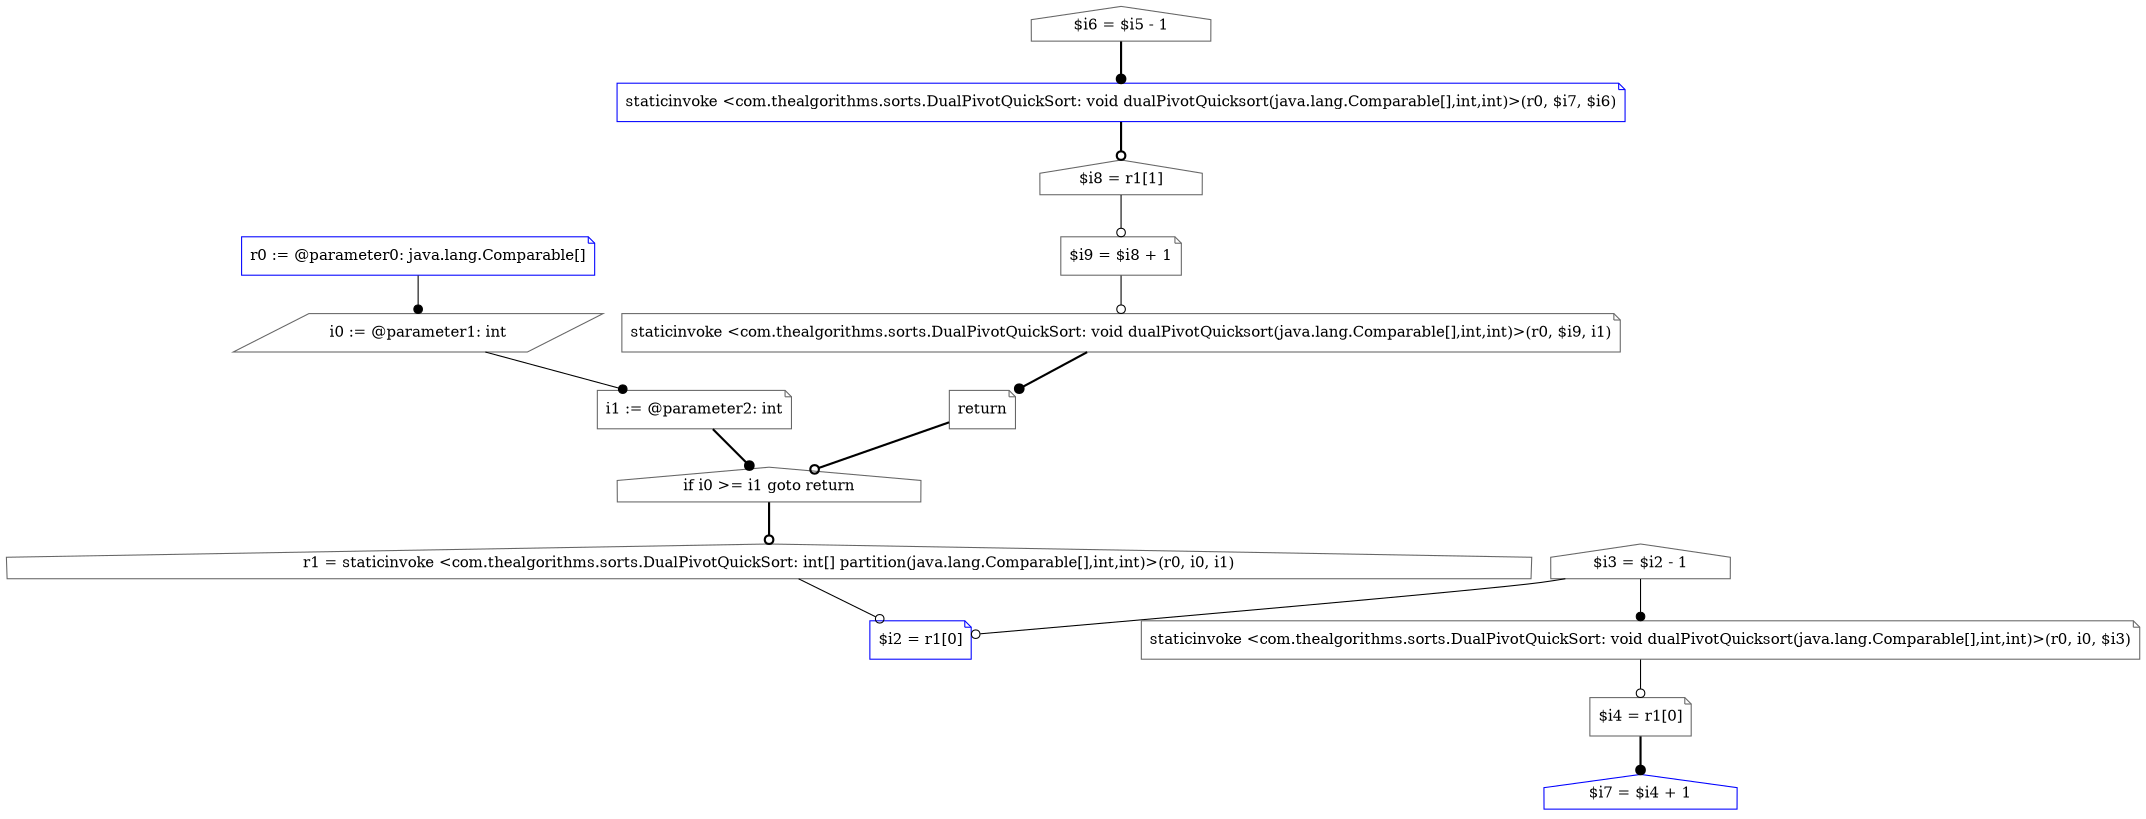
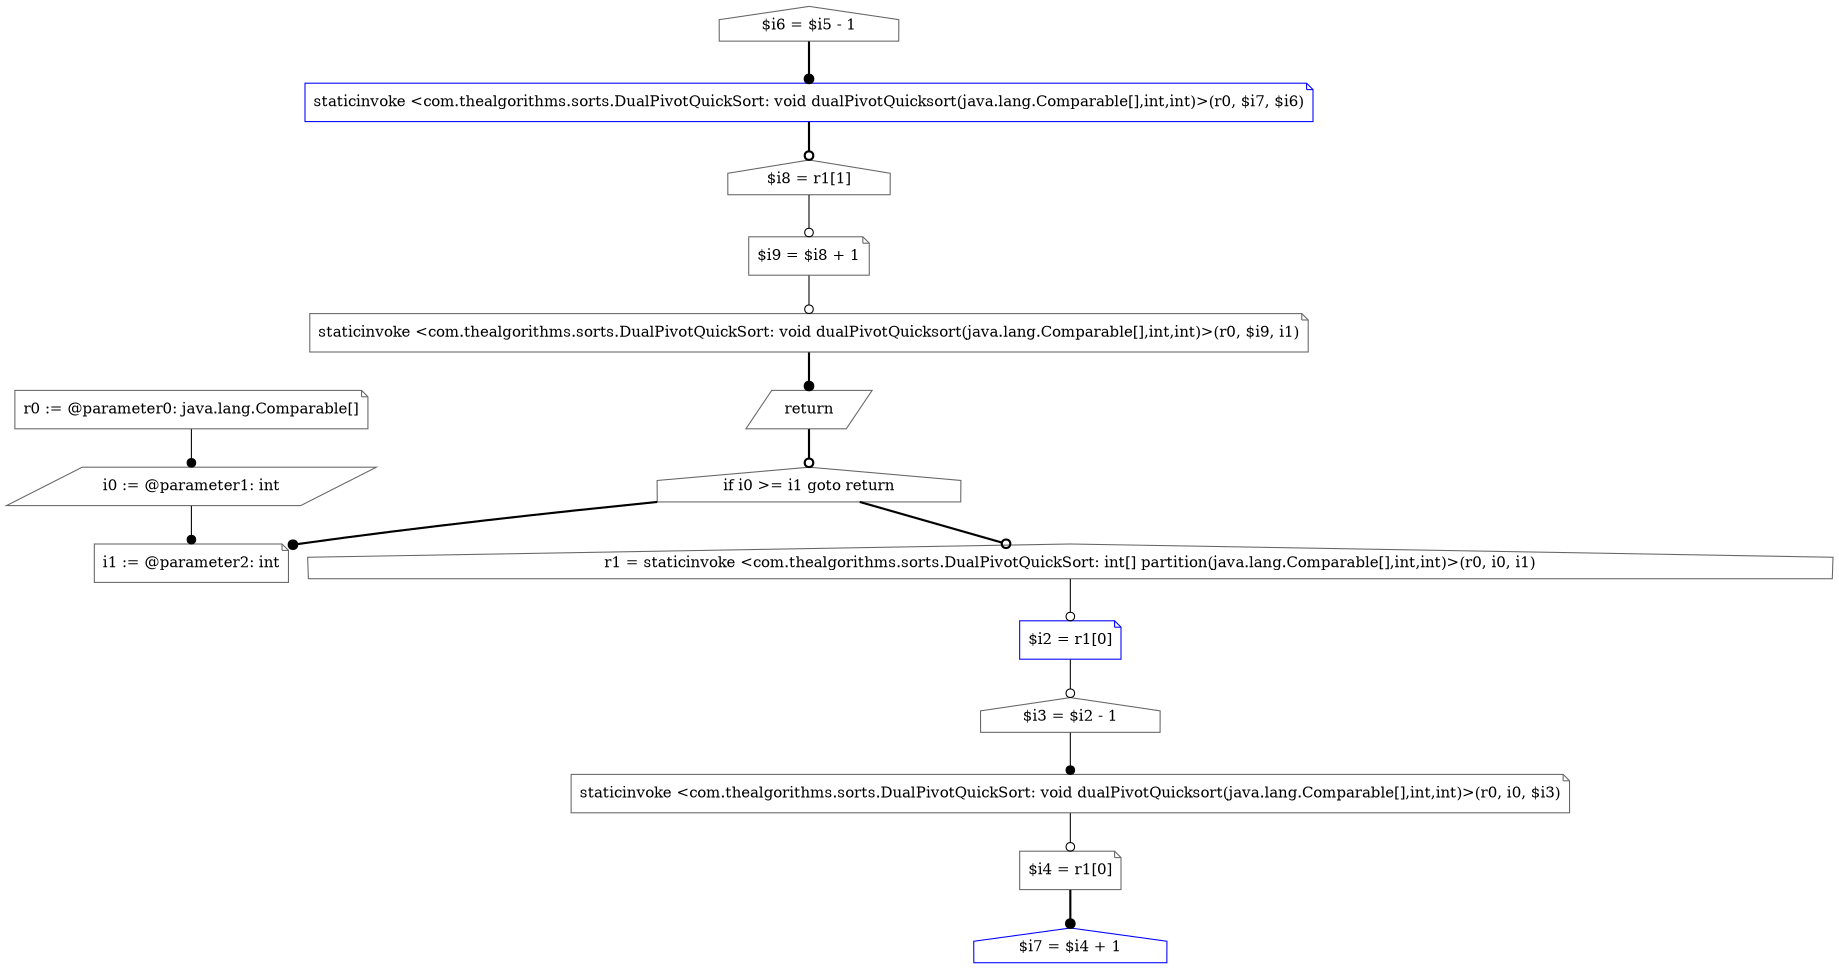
  digraph {
    node [color=gray40 shape=note]
    edge [arrowhead=odot style=solid]
-   "r0 := @parameter0: java.lang.Comparable[]" [color=blue]
+   "r0 := @parameter0: java.lang.Comparable[]"
    "i0 := @parameter1: int" [shape=parallelogram]
    "i1 := @parameter2: int"
    "if i0 >= i1 goto return" [shape=house]
    "r1 = staticinvoke <com.thealgorithms.sorts.DualPivotQuickSort: int[] partition(java.lang.Comparable[],int,int)>(r0, i0, i1)" [shape=house]
    "$i2 = r1[0]" [color=blue]
-   return
+   return [shape=parallelogram]
    "$i3 = $i2 - 1" [shape=house]
    "staticinvoke <com.thealgorithms.sorts.DualPivotQuickSort: void dualPivotQuicksort(java.lang.Comparable[],int,int)>(r0, i0, $i3)"
    "$i4 = r1[0]"
    "$i7 = $i4 + 1" [color=blue shape=house]
    "$i6 = $i5 - 1" [shape=house]
    "staticinvoke <com.thealgorithms.sorts.DualPivotQuickSort: void dualPivotQuicksort(java.lang.Comparable[],int,int)>(r0, $i7, $i6)" [color=blue]
    "$i8 = r1[1]" [shape=house]
    "$i9 = $i8 + 1"
    "staticinvoke <com.thealgorithms.sorts.DualPivotQuickSort: void dualPivotQuicksort(java.lang.Comparable[],int,int)>(r0, $i9, i1)"
    "r0 := @parameter0: java.lang.Comparable[]" -> "i0 := @parameter1: int" [arrowhead=dot]
    "i0 := @parameter1: int" -> "i1 := @parameter2: int" [arrowhead=dot]
-   "i1 := @parameter2: int" -> "if i0 >= i1 goto return" [arrowhead=dot style=bold]
+   "if i0 >= i1 goto return" -> "i1 := @parameter2: int" [arrowhead=dot style=bold]
    "if i0 >= i1 goto return" -> "r1 = staticinvoke <com.thealgorithms.sorts.DualPivotQuickSort: int[] partition(java.lang.Comparable[],int,int)>(r0, i0, i1)" [style=bold]
    "r1 = staticinvoke <com.thealgorithms.sorts.DualPivotQuickSort: int[] partition(java.lang.Comparable[],int,int)>(r0, i0, i1)" -> "$i2 = r1[0]"
-   "$i3 = $i2 - 1" -> "$i2 = r1[0]"
+   "$i2 = r1[0]" -> "$i3 = $i2 - 1"
    return -> "if i0 >= i1 goto return" [style=bold]
    "$i3 = $i2 - 1" -> "staticinvoke <com.thealgorithms.sorts.DualPivotQuickSort: void dualPivotQuicksort(java.lang.Comparable[],int,int)>(r0, i0, $i3)" [arrowhead=dot]
    "staticinvoke <com.thealgorithms.sorts.DualPivotQuickSort: void dualPivotQuicksort(java.lang.Comparable[],int,int)>(r0, i0, $i3)" -> "$i4 = r1[0]"
    "$i4 = r1[0]" -> "$i7 = $i4 + 1" [arrowhead=dot style=bold]
    "$i6 = $i5 - 1" -> "staticinvoke <com.thealgorithms.sorts.DualPivotQuickSort: void dualPivotQuicksort(java.lang.Comparable[],int,int)>(r0, $i7, $i6)" [arrowhead=dot style=bold]
    "staticinvoke <com.thealgorithms.sorts.DualPivotQuickSort: void dualPivotQuicksort(java.lang.Comparable[],int,int)>(r0, $i7, $i6)" -> "$i8 = r1[1]" [style=bold]
    "$i8 = r1[1]" -> "$i9 = $i8 + 1"
    "$i9 = $i8 + 1" -> "staticinvoke <com.thealgorithms.sorts.DualPivotQuickSort: void dualPivotQuicksort(java.lang.Comparable[],int,int)>(r0, $i9, i1)"
    "staticinvoke <com.thealgorithms.sorts.DualPivotQuickSort: void dualPivotQuicksort(java.lang.Comparable[],int,int)>(r0, $i9, i1)" -> return [arrowhead=dot style=bold]
  }
